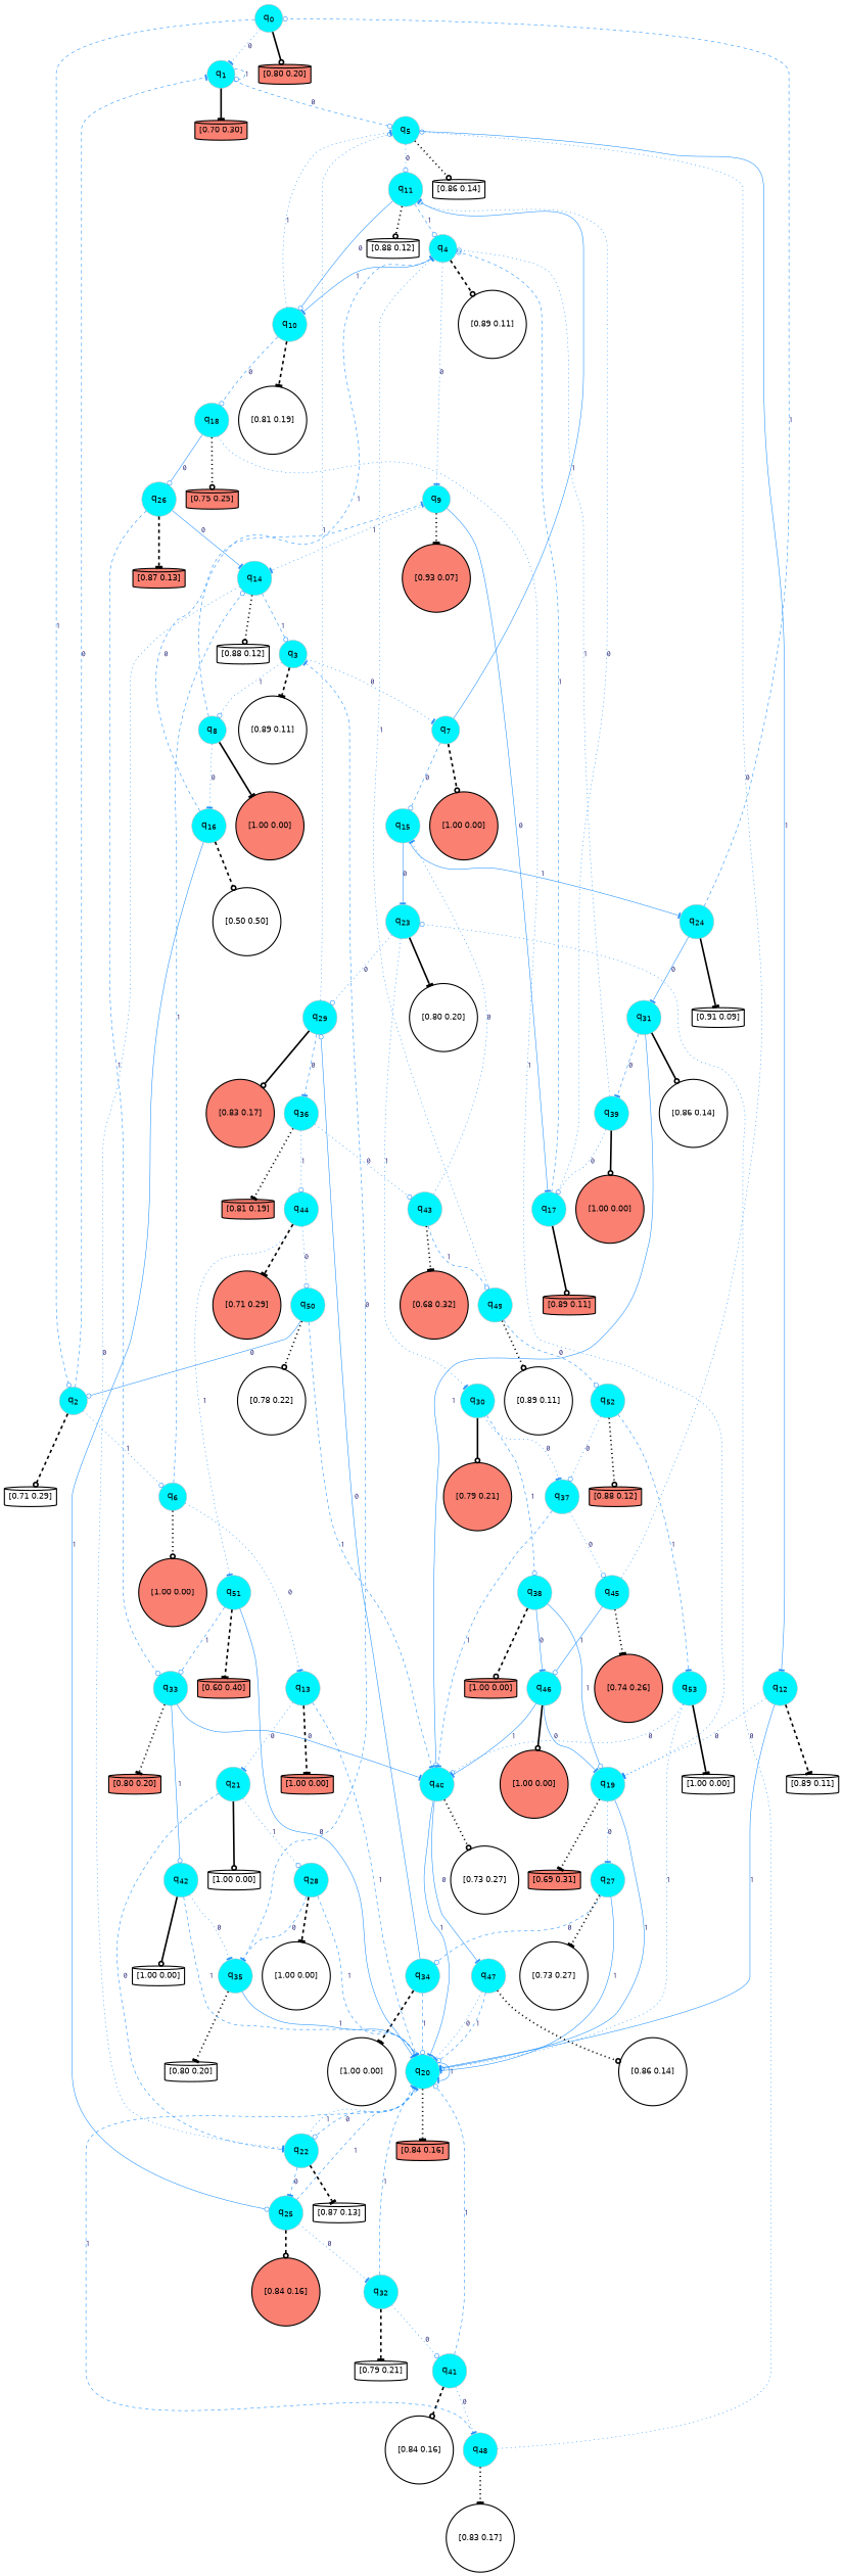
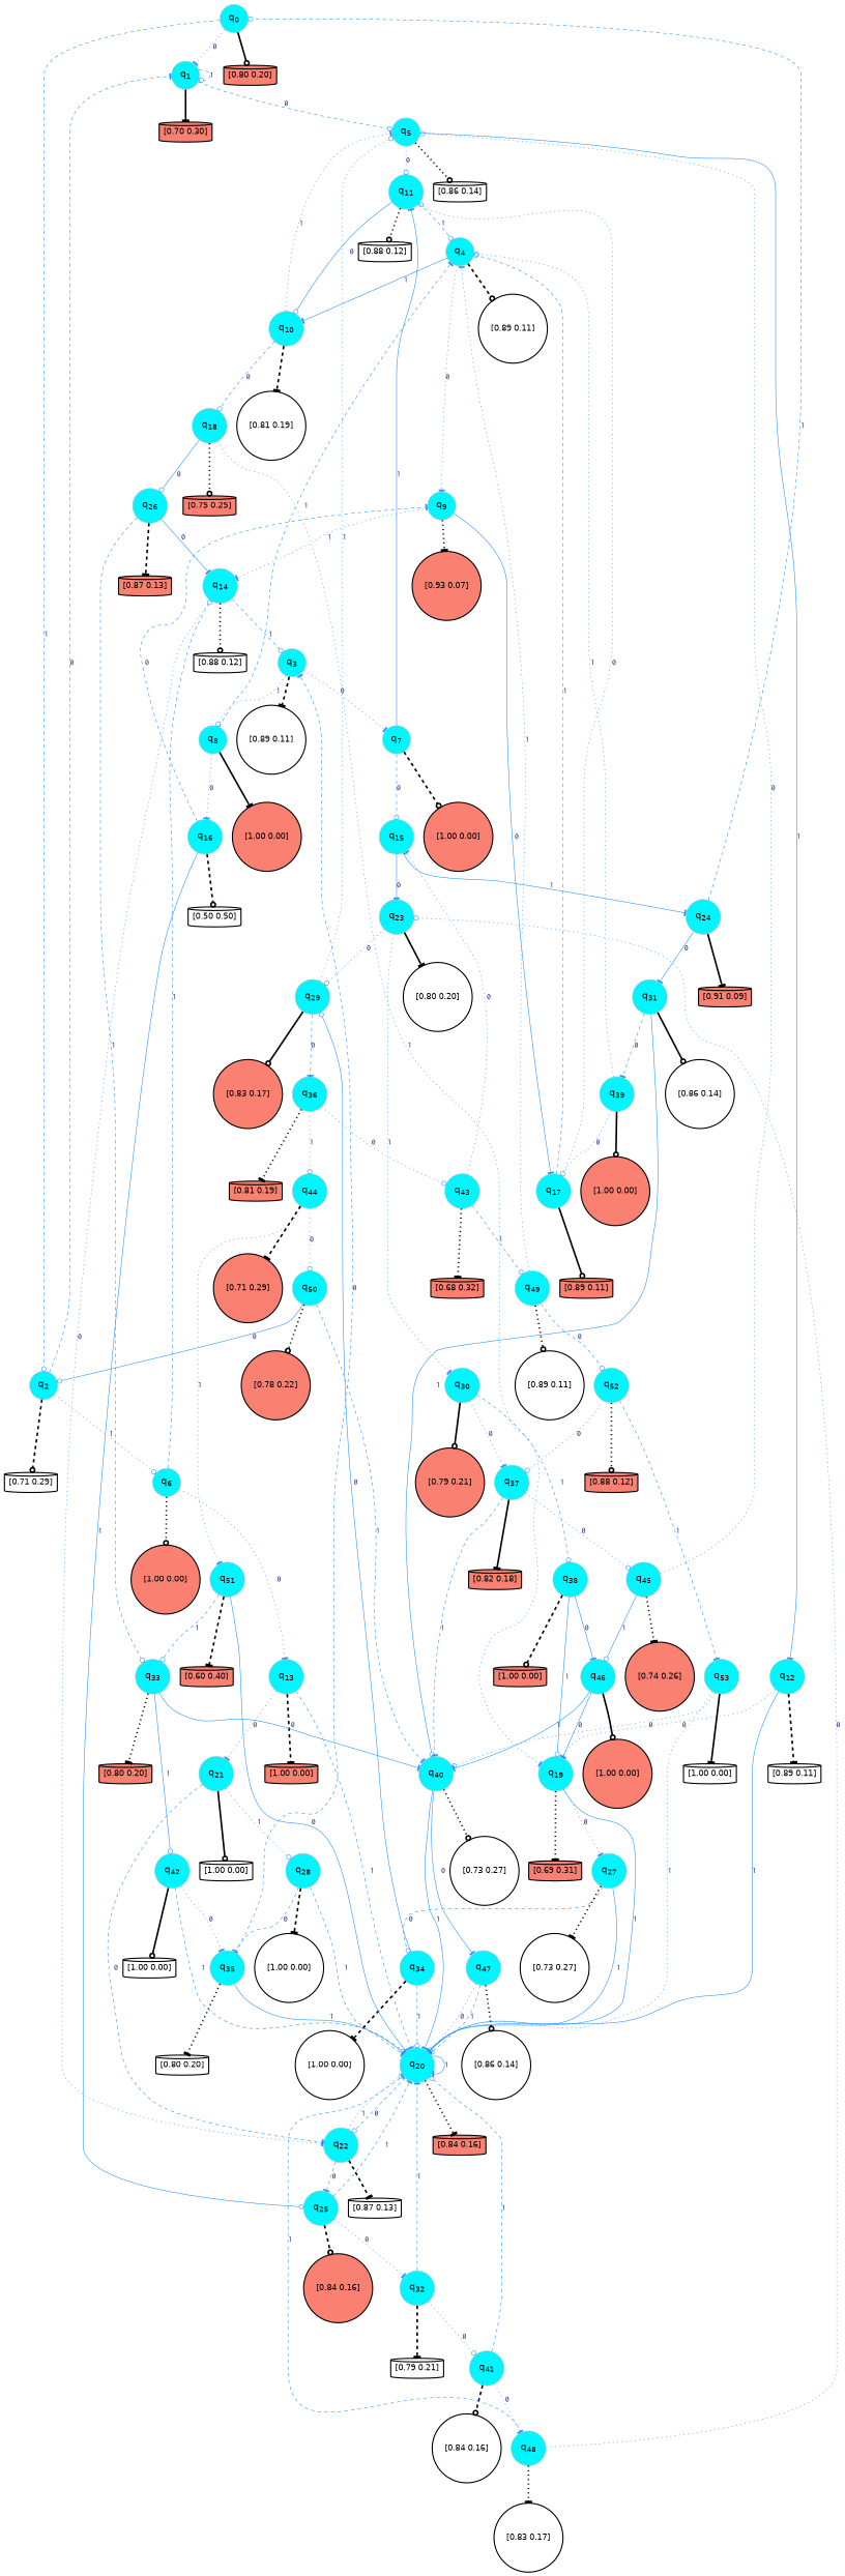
  digraph {
    rankdir=TD
    node [color=gray fillcolor=turquoise1 fontcolor=black fontname=Helvetica fontsize=16 fontweight=bold shape=circle style=filled]
    edge [arrowhead=tee arrowsize=1 color=dodgerblue1 fontcolor=midnightblue fontname=courier fontweight=bold penwidth=1 style=dotted weight=20]
    n1 [label=<q<SUB>0</SUB>>]
    n2 [label=<q<SUB>1</SUB>>]
    n3 [label=<q<SUB>2</SUB>>]
    n4 [color=black fillcolor=salmon fontsize=14 label="[0.80 0.20]" penwidth=2 shape=cylinder]
    n5 [label=<q<SUB>5</SUB>>]
    n6 [color=black fillcolor=salmon fontsize=14 label="[0.70 0.30]" penwidth=2 shape=cylinder]
    n7 [label=<q<SUB>6</SUB>>]
    n8 [color=black fillcolor=white fontsize=14 label="[0.71 0.29]" penwidth=2 shape=cylinder]
    n9 [label=<q<SUB>11</SUB>>]
    n10 [label=<q<SUB>12</SUB>>]
    n11 [color=black fillcolor=white fontsize=14 label="[0.86 0.14]" penwidth=2 shape=cylinder]
    n12 [label=<q<SUB>13</SUB>>]
    n13 [label=<q<SUB>14</SUB>>]
    n14 [color=black fillcolor=salmon fontsize=14 label="[1.00 0.00]" penwidth=2]
    n15 [label=<q<SUB>3</SUB>>]
    n16 [label=<q<SUB>7</SUB>>]
    n17 [label=<q<SUB>8</SUB>>]
    n18 [color=black fillcolor=white fontsize=14 label="[0.89 0.11]" penwidth=2]
    n19 [label=<q<SUB>15</SUB>>]
    n20 [color=black fillcolor=salmon fontsize=14 label="[1.00 0.00]" penwidth=2]
    n21 [label=<q<SUB>4</SUB>>]
    n22 [label=<q<SUB>16</SUB>>]
    n23 [color=black fillcolor=salmon fontsize=14 label="[1.00 0.00]" penwidth=2]
    n24 [label=<q<SUB>9</SUB>>]
    n25 [label=<q<SUB>10</SUB>>]
    n26 [color=black fillcolor=white fontsize=14 label="[0.89 0.11]" penwidth=2]
    n27 [label=<q<SUB>17</SUB>>]
    n28 [color=black fillcolor=salmon fontsize=14 label="[0.93 0.07]" penwidth=2]
    n29 [label=<q<SUB>18</SUB>>]
    n30 [color=black fillcolor=white fontsize=14 label="[0.81 0.19]" penwidth=2]
    n31 [color=black fillcolor=white fontsize=14 label="[0.88 0.12]" penwidth=2 shape=cylinder]
    n32 [label=<q<SUB>19</SUB>>]
    n33 [label=<q<SUB>20</SUB>>]
    n34 [color=black fillcolor=white fontsize=14 label="[0.89 0.11]" penwidth=2 shape=cylinder]
    n35 [label=<q<SUB>21</SUB>>]
    n36 [color=black fillcolor=salmon fontsize=14 label="[1.00 0.00]" penwidth=2 shape=cylinder]
    n37 [label=<q<SUB>22</SUB>>]
    n38 [color=black fillcolor=white fontsize=14 label="[0.88 0.12]" penwidth=2 shape=cylinder]
    n39 [label=<q<SUB>23</SUB>>]
    n40 [label=<q<SUB>24</SUB>>]
    n41 [label=<q<SUB>25</SUB>>]
-   n42 [color=black fillcolor=white fontsize=14 label="[0.50 0.50]" penwidth=2]
+   n42 [color=black fillcolor=white fontsize=14 label="[0.50 0.50]" penwidth=2 shape=cylinder]
    n43 [color=black fillcolor=salmon fontsize=14 label="[0.89 0.11]" penwidth=2 shape=cylinder]
    n44 [label=<q<SUB>26</SUB>>]
    n45 [color=black fillcolor=salmon fontsize=14 label="[0.75 0.25]" penwidth=2 shape=cylinder]
    n46 [label=<q<SUB>27</SUB>>]
    n47 [color=black fillcolor=salmon fontsize=14 label="[0.69 0.31]" penwidth=2 shape=cylinder]
    n48 [color=black fillcolor=salmon fontsize=14 label="[0.84 0.16]" penwidth=2 shape=cylinder]
    n49 [label=<q<SUB>28</SUB>>]
    n50 [color=black fillcolor=white fontsize=14 label="[1.00 0.00]" penwidth=2 shape=cylinder]
    n51 [color=black fillcolor=white fontsize=14 label="[0.87 0.13]" penwidth=2 shape=cylinder]
    n52 [label=<q<SUB>29</SUB>>]
    n53 [label=<q<SUB>30</SUB>>]
    n54 [color=black fillcolor=white fontsize=14 label="[0.80 0.20]" penwidth=2]
    n55 [label=<q<SUB>31</SUB>>]
-   n56 [color=black fillcolor=white fontsize=14 label="[0.91 0.09]" penwidth=2 shape=cylinder]
+   n56 [color=black fillcolor=salmon fontsize=14 label="[0.91 0.09]" penwidth=2 shape=cylinder]
    n57 [label=<q<SUB>32</SUB>>]
    n58 [color=black fillcolor=salmon fontsize=14 label="[0.84 0.16]" penwidth=2]
    n59 [label=<q<SUB>33</SUB>>]
    n60 [color=black fillcolor=salmon fontsize=14 label="[0.87 0.13]" penwidth=2 shape=cylinder]
    n61 [label=<q<SUB>34</SUB>>]
    n62 [color=black fillcolor=white fontsize=14 label="[0.73 0.27]" penwidth=2]
    n63 [label=<q<SUB>35</SUB>>]
    n64 [color=black fillcolor=white fontsize=14 label="[1.00 0.00]" penwidth=2]
    n65 [label=<q<SUB>36</SUB>>]
    n66 [color=black fillcolor=salmon fontsize=14 label="[0.83 0.17]" penwidth=2]
    n67 [label=<q<SUB>37</SUB>>]
    n68 [label=<q<SUB>38</SUB>>]
    n69 [color=black fillcolor=salmon fontsize=14 label="[0.79 0.21]" penwidth=2]
    n70 [label=<q<SUB>39</SUB>>]
    n71 [label=<q<SUB>40</SUB>>]
    n72 [color=black fillcolor=white fontsize=14 label="[0.86 0.14]" penwidth=2]
    n73 [label=<q<SUB>41</SUB>>]
    n74 [color=black fillcolor=white fontsize=14 label="[0.79 0.21]" penwidth=2 shape=cylinder]
    n75 [label=<q<SUB>42</SUB>>]
    n76 [color=black fillcolor=salmon fontsize=14 label="[0.80 0.20]" penwidth=2 shape=cylinder]
    n77 [color=black fillcolor=white fontsize=14 label="[1.00 0.00]" penwidth=2]
    n78 [color=black fillcolor=white fontsize=14 label="[0.80 0.20]" penwidth=2 shape=cylinder]
    n79 [label=<q<SUB>43</SUB>>]
    n80 [label=<q<SUB>44</SUB>>]
    n81 [color=black fillcolor=salmon fontsize=14 label="[0.81 0.19]" penwidth=2 shape=cylinder]
    n82 [label=<q<SUB>45</SUB>>]
+   n83 [color=black fillcolor=salmon fontsize=14 label="[0.82 0.18]" penwidth=2 shape=cylinder]
    n84 [label=<q<SUB>46</SUB>>]
    n85 [color=black fillcolor=salmon fontsize=14 label="[1.00 0.00]" penwidth=2 shape=cylinder]
    n86 [color=black fillcolor=salmon fontsize=14 label="[1.00 0.00]" penwidth=2]
    n87 [label=<q<SUB>47</SUB>>]
    n88 [color=black fillcolor=white fontsize=14 label="[0.73 0.27]" penwidth=2]
    n89 [label=<q<SUB>48</SUB>>]
    n90 [color=black fillcolor=white fontsize=14 label="[0.84 0.16]" penwidth=2]
    n91 [color=black fillcolor=white fontsize=14 label="[1.00 0.00]" penwidth=2 shape=cylinder]
    n92 [label=<q<SUB>49</SUB>>]
-   n93 [color=black fillcolor=salmon fontsize=14 label="[0.68 0.32]" penwidth=2]
+   n93 [color=black fillcolor=salmon fontsize=14 label="[0.68 0.32]" penwidth=2 shape=cylinder]
    n94 [label=<q<SUB>50</SUB>>]
    n95 [label=<q<SUB>51</SUB>>]
    n96 [color=black fillcolor=salmon fontsize=14 label="[0.71 0.29]" penwidth=2]
    n97 [color=black fillcolor=salmon fontsize=14 label="[0.74 0.26]" penwidth=2]
    n98 [color=black fillcolor=salmon fontsize=14 label="[1.00 0.00]" penwidth=2]
    n99 [color=black fillcolor=white fontsize=14 label="[0.86 0.14]" penwidth=2]
    n100 [color=black fillcolor=white fontsize=14 label="[0.83 0.17]" penwidth=2]
    n101 [label=<q<SUB>52</SUB>>]
    n102 [color=black fillcolor=white fontsize=14 label="[0.89 0.11]" penwidth=2]
-   n103 [color=black fillcolor=white fontsize=14 label="[0.78 0.22]" penwidth=2]
+   n103 [color=black fillcolor=salmon fontsize=14 label="[0.78 0.22]" penwidth=2]
    n104 [color=black fillcolor=salmon fontsize=14 label="[0.60 0.40]" penwidth=2 shape=cylinder]
    n105 [label=<q<SUB>53</SUB>>]
    n106 [color=black fillcolor=salmon fontsize=14 label="[0.88 0.12]" penwidth=2 shape=cylinder]
    n107 [color=black fillcolor=white fontsize=14 label="[1.00 0.00]" penwidth=2 shape=cylinder]
    n1 -> n2 [label=0]
    n1 -> n3 [arrowhead=odot label=1 style=dashed]
    n1 -> n4 [arrowhead=odot color=black penwidth=3 style=solid]
    n2 -> n2 [arrowhead=odot label=1 style=dashed]
    n2 -> n5 [arrowhead=odot label=0 style=dashed]
    n2 -> n6 [color=black penwidth=3 style=solid]
    n3 -> n2 [label=0 style=dashed]
    n3 -> n7 [arrowhead=odot label=1]
    n3 -> n8 [arrowhead=odot color=black penwidth=3 style=dashed]
    n5 -> n9 [arrowhead=odot label=0]
    n5 -> n10 [label=1 style=solid]
    n5 -> n11 [arrowhead=odot color=black penwidth=3]
    n7 -> n12 [label=0]
    n7 -> n13 [arrowhead=odot label=1 style=dashed]
    n7 -> n14 [arrowhead=odot color=black penwidth=3]
    n9 -> n21 [arrowhead=odot label=1 style=dashed]
    n9 -> n25 [arrowhead=odot label=0 style=solid]
    n9 -> n31 [arrowhead=odot color=black penwidth=3]
    n10 -> n32 [label=0]
    n10 -> n33 [label=1 style=solid]
    n10 -> n34 [color=black penwidth=3 style=dashed]
    n12 -> n33 [label=1 style=dashed]
    n12 -> n35 [label=0]
    n12 -> n36 [color=black penwidth=3 style=dashed]
    n13 -> n15 [arrowhead=odot label=1 style=dashed]
    n13 -> n37 [label=0]
    n13 -> n38 [arrowhead=odot color=black penwidth=3]
    n15 -> n16 [label=0]
    n15 -> n17 [arrowhead=odot label=1]
    n15 -> n18 [color=black penwidth=3 style=dashed]
    n16 -> n9 [label=1 style=solid]
    n16 -> n19 [arrowhead=odot label=0 style=dashed]
    n16 -> n20 [arrowhead=odot color=black penwidth=3 style=dashed]
    n17 -> n21 [label=1 style=dashed]
    n17 -> n22 [label=0]
    n17 -> n23 [color=black penwidth=3 style=solid]
    n19 -> n39 [label=0 style=solid]
    n19 -> n40 [label=1 style=solid]
    n21 -> n24 [label=0]
    n21 -> n25 [label=1 style=solid]
    n21 -> n26 [arrowhead=odot color=black penwidth=3 style=dashed]
    n22 -> n24 [label=0 style=dashed]
    n22 -> n41 [arrowhead=odot label=1 style=solid]
    n22 -> n42 [arrowhead=odot color=black penwidth=3 style=dashed]
    n24 -> n13 [label=1]
    n24 -> n27 [label=0 style=solid]
    n24 -> n28 [color=black penwidth=3]
    n25 -> n5 [label=1]
    n25 -> n29 [arrowhead=odot label=0 style=dashed]
    n25 -> n30 [color=black penwidth=3 style=dashed]
    n27 -> n9 [arrowhead=odot label=0]
    n27 -> n21 [arrowhead=odot label=1 style=dashed]
    n27 -> n43 [arrowhead=odot color=black penwidth=3 style=solid]
    n29 -> n32 [label=1]
    n29 -> n44 [arrowhead=odot label=0 style=solid]
    n29 -> n45 [arrowhead=odot color=black penwidth=3]
    n32 -> n33 [label=1 style=solid]
    n32 -> n46 [label=0]
    n32 -> n47 [color=black penwidth=3]
    n33 -> n33 [label=1 style=solid]
    n33 -> n37 [arrowhead=odot label=0 style=dashed]
    n33 -> n48 [color=black penwidth=3]
    n35 -> n37 [label=0 style=dashed]
    n35 -> n49 [arrowhead=odot label=1]
    n35 -> n50 [arrowhead=odot color=black penwidth=3 style=solid]
    n37 -> n33 [arrowhead=odot label=1]
    n37 -> n41 [label=0 style=dashed]
    n37 -> n51 [color=black penwidth=3 style=dashed]
    n39 -> n52 [arrowhead=odot label=0]
    n39 -> n53 [label=1]
    n39 -> n54 [color=black penwidth=3 style=solid]
    n40 -> n1 [arrowhead=odot label=1 style=dashed]
    n40 -> n55 [label=0 style=solid]
    n40 -> n56 [color=black penwidth=3 style=solid]
    n41 -> n33 [label=1 style=dashed]
    n41 -> n57 [label=0]
    n41 -> n58 [arrowhead=odot color=black penwidth=3 style=dashed]
    n44 -> n13 [label=0 style=solid]
    n44 -> n59 [arrowhead=odot label=1 style=dashed]
    n44 -> n60 [color=black penwidth=3 style=dashed]
    n46 -> n33 [label=1 style=solid]
    n46 -> n61 [arrowhead=odot label=0 style=dashed]
    n46 -> n62 [color=black penwidth=3]
    n49 -> n33 [label=1 style=dashed]
    n49 -> n63 [label=0 style=dashed]
    n49 -> n64 [color=black penwidth=3 style=dashed]
    n52 -> n5 [arrowhead=odot label=1]
    n52 -> n65 [label=0 style=dashed]
    n52 -> n66 [arrowhead=odot color=black penwidth=3 style=solid]
    n53 -> n67 [label=0]
    n53 -> n68 [arrowhead=odot label=1 style=dashed]
    n53 -> n69 [arrowhead=odot color=black penwidth=3 style=solid]
    n55 -> n70 [label=0 style=dashed]
    n55 -> n71 [arrowhead=odot label=1 style=solid]
    n55 -> n72 [arrowhead=odot color=black penwidth=3 style=solid]
    n57 -> n33 [label=1 style=dashed]
    n57 -> n73 [arrowhead=odot label=0]
    n57 -> n74 [color=black penwidth=3 style=dashed]
    n59 -> n71 [label=0 style=solid]
    n59 -> n75 [arrowhead=odot label=1 style=solid]
    n59 -> n76 [color=black penwidth=3]
    n61 -> n33 [arrowhead=odot label=1 style=dashed]
    n61 -> n52 [arrowhead=odot label=0 style=solid]
    n61 -> n77 [color=black penwidth=3 style=dashed]
    n63 -> n15 [label=0 style=dashed]
    n63 -> n33 [label=1 style=solid]
    n63 -> n78 [color=black penwidth=3]
    n65 -> n79 [arrowhead=odot label=0]
    n65 -> n80 [arrowhead=odot label=1]
    n65 -> n81 [color=black penwidth=3]
    n67 -> n71 [label=1 style=dashed]
    n67 -> n82 [arrowhead=odot label=0]
+   n67 -> n83 [color=black penwidth=3 style=solid]
    n68 -> n32 [arrowhead=odot label=1 style=solid]
    n68 -> n84 [label=0 style=solid]
    n68 -> n85 [arrowhead=odot color=black penwidth=3 style=dashed]
    n70 -> n21 [arrowhead=odot label=1]
    n70 -> n27 [arrowhead=odot label=0]
    n70 -> n86 [arrowhead=odot color=black penwidth=3 style=solid]
    n71 -> n33 [label=1 style=solid]
    n71 -> n87 [label=0 style=solid]
    n71 -> n88 [arrowhead=odot color=black penwidth=3]
    n73 -> n33 [arrowhead=odot label=1 style=dashed]
    n73 -> n89 [label=0]
    n73 -> n90 [arrowhead=odot color=black penwidth=3 style=dashed]
    n75 -> n33 [arrowhead=odot label=1 style=dashed]
    n75 -> n63 [label=0]
    n75 -> n91 [arrowhead=odot color=black penwidth=3 style=solid]
    n79 -> n19 [label=0]
    n79 -> n92 [arrowhead=odot label=1 style=dashed]
    n79 -> n93 [color=black penwidth=3]
    n80 -> n94 [arrowhead=odot label=0]
    n80 -> n95 [label=1]
    n80 -> n96 [color=black penwidth=3 style=dashed]
    n82 -> n5 [arrowhead=odot label=0]
    n82 -> n84 [arrowhead=odot label=1 style=solid]
    n82 -> n97 [color=black penwidth=3]
    n84 -> n32 [label=0 style=solid]
    n84 -> n71 [label=1 style=solid]
    n84 -> n98 [arrowhead=odot color=black penwidth=3 style=solid]
    n87 -> n33 [label=0]
    n87 -> n33 [arrowhead=odot label=1 style=dashed]
    n87 -> n99 [arrowhead=odot color=black penwidth=3]
    n89 -> n33 [label=1 style=dashed]
    n89 -> n39 [arrowhead=odot label=0]
    n89 -> n100 [color=black penwidth=3]
    n92 -> n21 [label=1]
    n92 -> n101 [arrowhead=odot label=0 style=dashed]
    n92 -> n102 [arrowhead=odot color=black penwidth=3]
    n94 -> n3 [arrowhead=odot label=0 style=solid]
    n94 -> n71 [label=1 style=dashed]
    n94 -> n103 [arrowhead=odot color=black penwidth=3]
    n95 -> n33 [label=0 style=solid]
    n95 -> n59 [arrowhead=odot label=1 style=dashed]
    n95 -> n104 [color=black penwidth=3 style=dashed]
    n101 -> n67 [arrowhead=odot label=0]
    n101 -> n105 [label=1 style=dashed]
    n101 -> n106 [arrowhead=odot color=black penwidth=3]
    n105 -> n33 [arrowhead=odot label=1]
    n105 -> n71 [arrowhead=odot label=0]
    n105 -> n107 [color=black penwidth=3 style=solid]
  }
